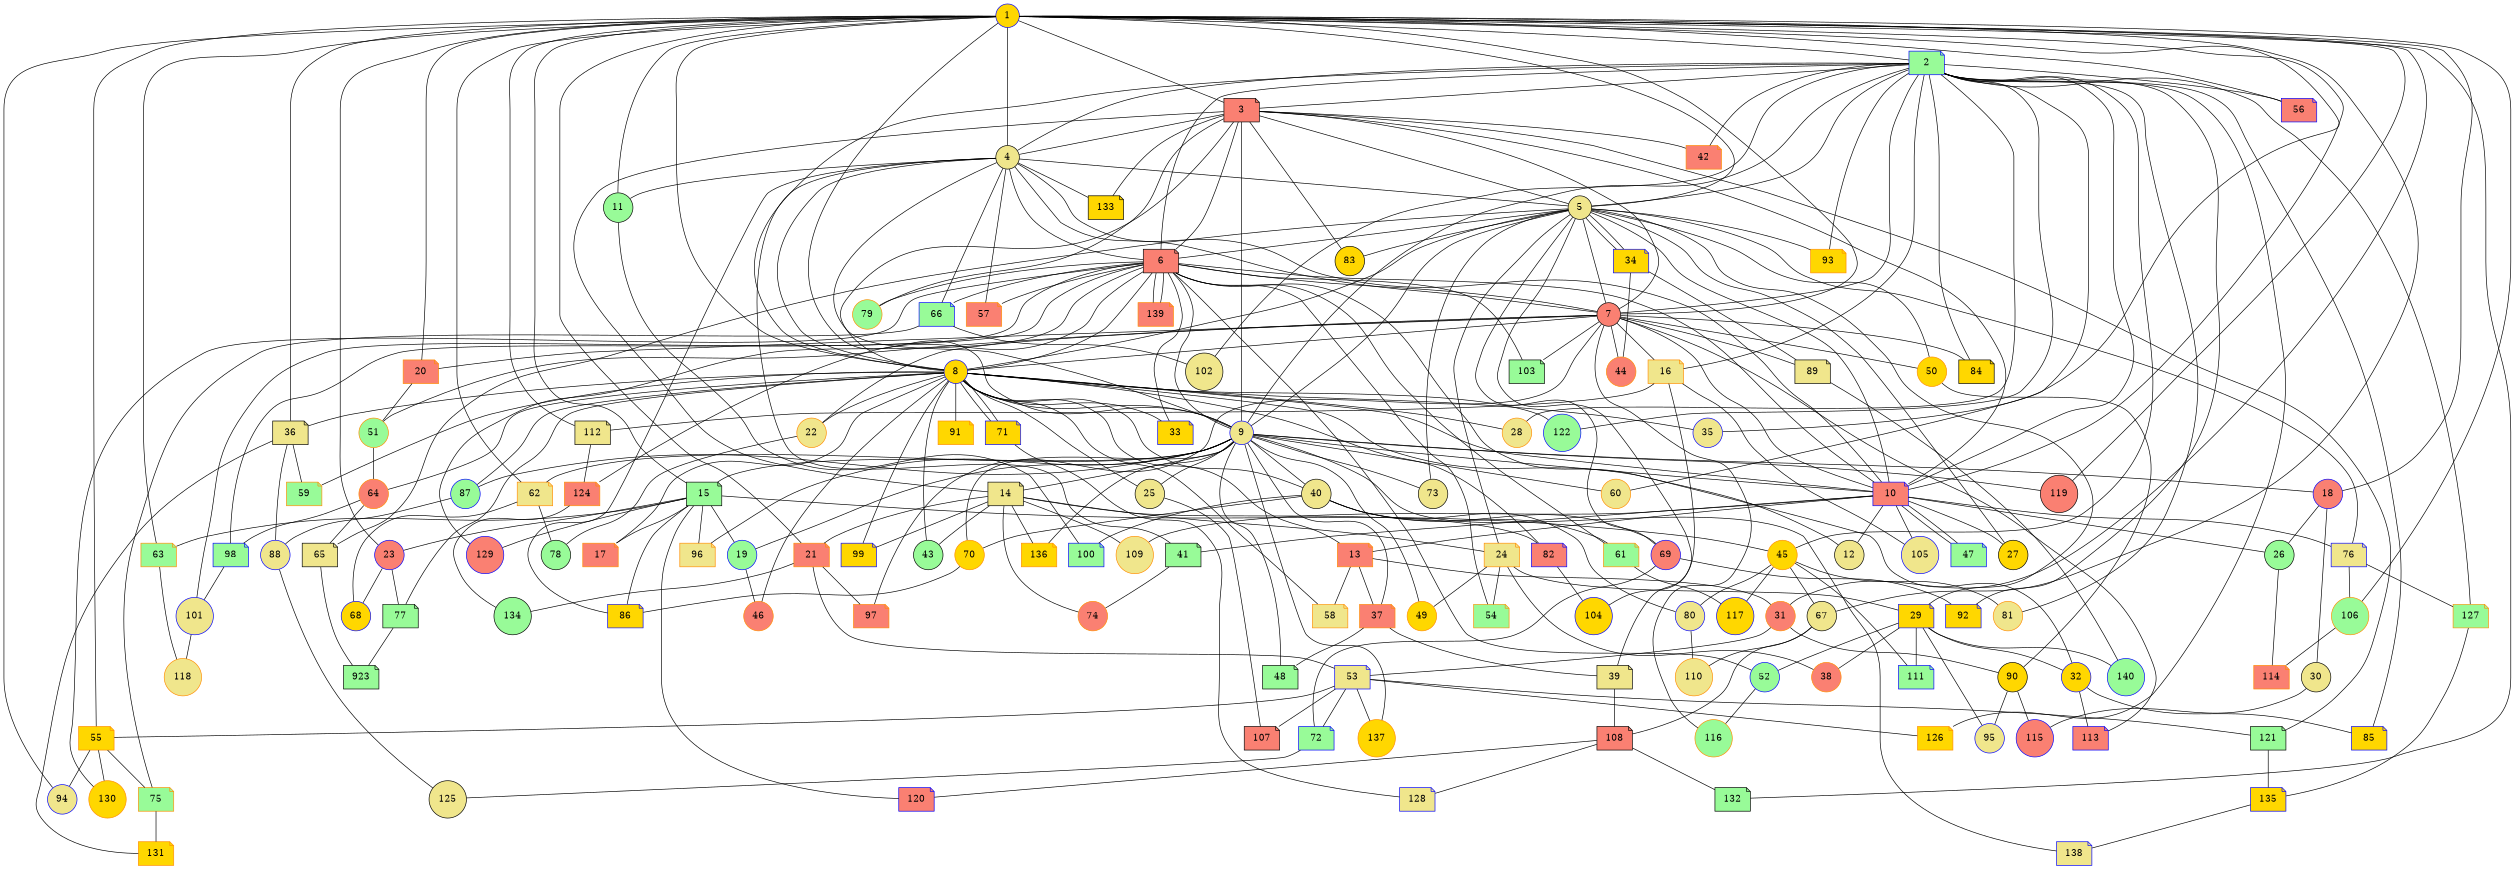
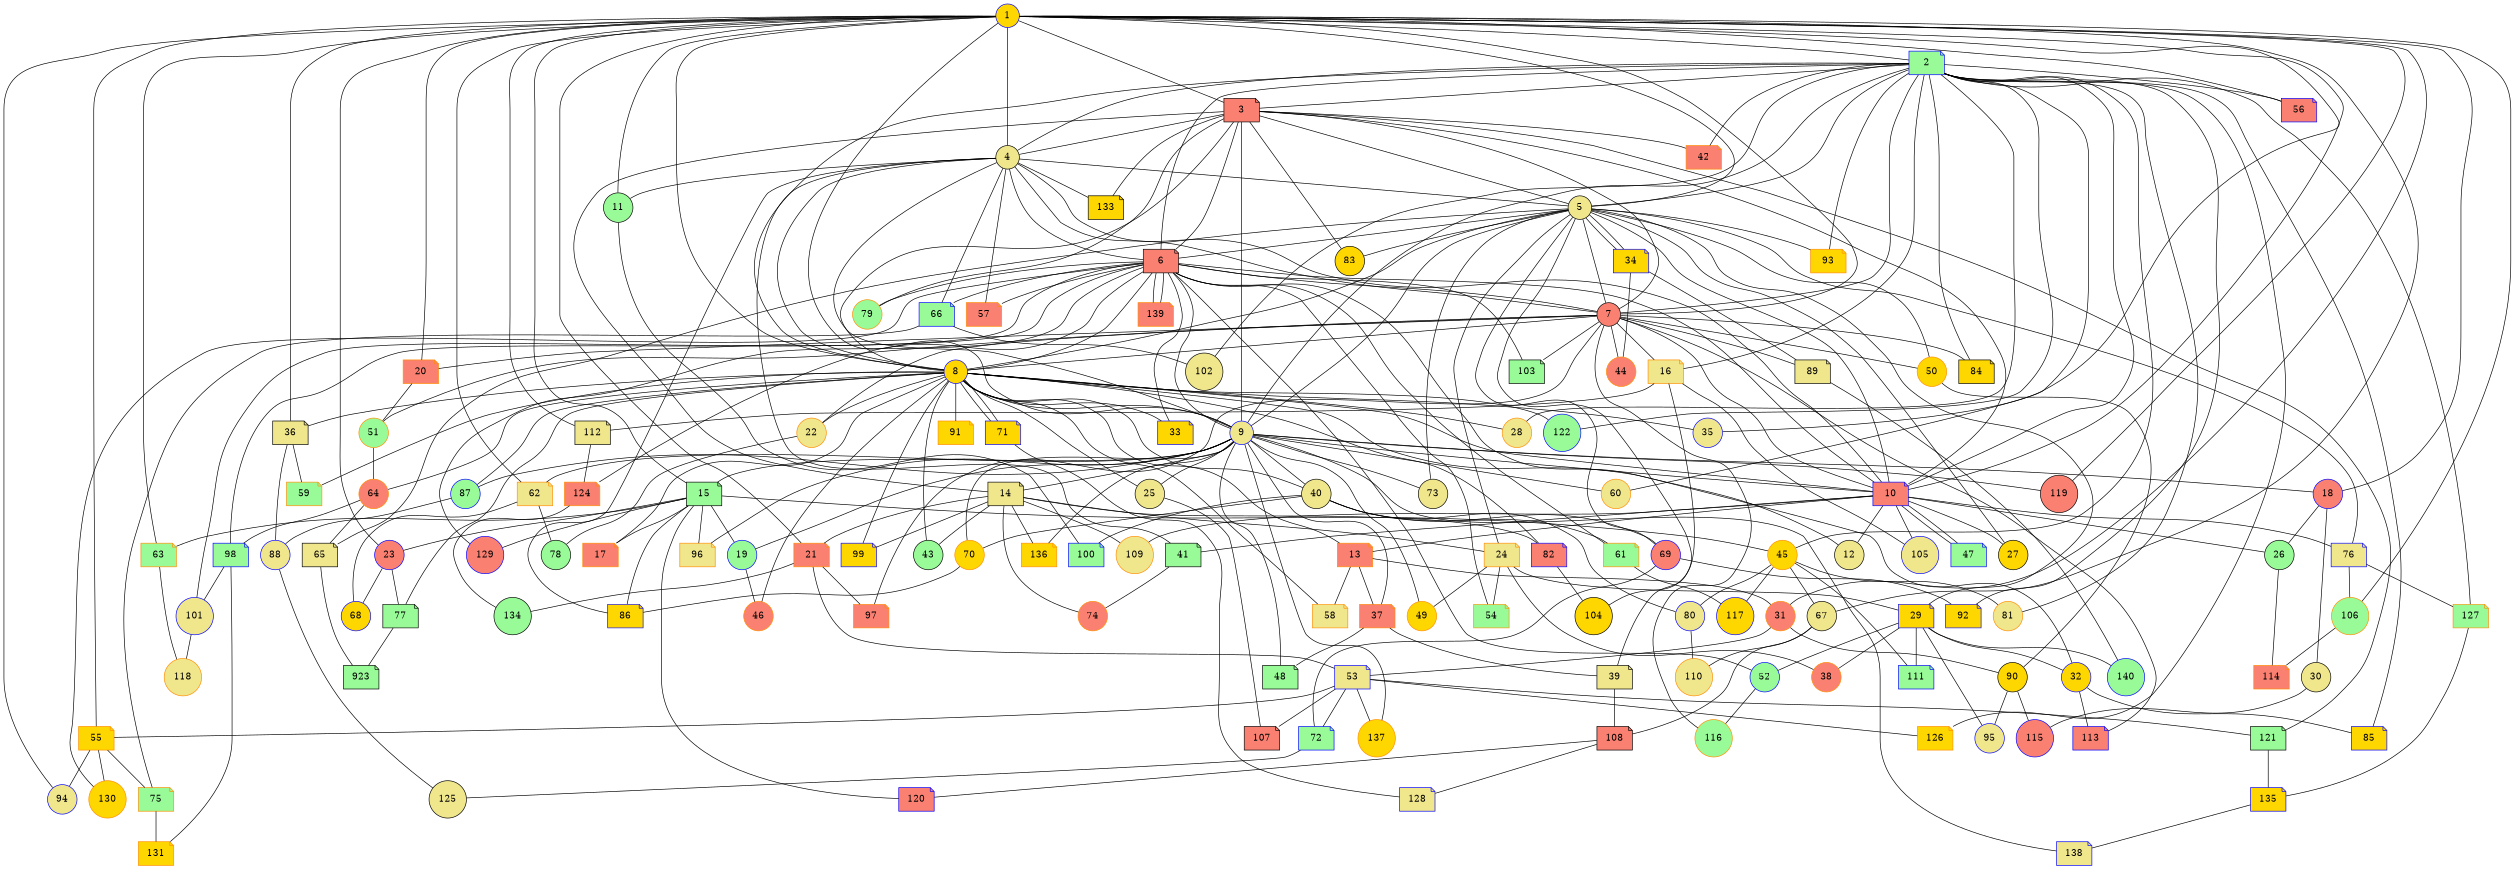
  graph {
    node [color=darkorange fillcolor=khaki shape=note style=filled]
    1 [color=blue fillcolor=gold shape=circle]
    2 [color=blue fillcolor=palegreen]
    3 [color=black fillcolor=salmon]
    4 [color=black shape=circle]
    5 [color=black shape=circle]
    7 [color=black fillcolor=salmon shape=circle]
    8 [color=blue fillcolor=gold shape=circle]
    9 [color=blue shape=circle]
    10 [color=blue fillcolor=salmon]
    11 [color=black fillcolor=palegreen shape=circle]
    15 [color=black fillcolor=palegreen]
    18 [color=blue fillcolor=salmon shape=circle]
    20 [fillcolor=salmon]
    21 [fillcolor=salmon]
    23 [color=blue fillcolor=salmon shape=circle]
    31 [fillcolor=salmon shape=circle]
    35 [color=blue shape=circle]
    36 [color=black]
    55 [fillcolor=gold]
    56 [color=blue fillcolor=salmon]
    62
    63 [fillcolor=palegreen]
    67 [color=black shape=circle]
    94 [color=blue shape=circle]
    106 [fillcolor=palegreen shape=circle]
    112 [color=black]
    119 [color=black fillcolor=salmon shape=circle]
-   132 [color=black fillcolor=palegreen]
    6 [color=black fillcolor=salmon]
    16
    28 [shape=circle]
    42 [fillcolor=salmon]
    45 [fillcolor=gold shape=circle]
    60 [shape=circle]
    81 [shape=circle]
    84 [color=black fillcolor=gold]
    85 [color=blue fillcolor=gold]
    92 [color=blue fillcolor=gold]
    93 [fillcolor=gold]
    102 [color=black shape=circle]
    122 [color=blue fillcolor=palegreen shape=circle]
    126 [fillcolor=gold]
    127 [fillcolor=palegreen]
    14 [color=black]
    79 [fillcolor=palegreen shape=circle]
    83 [color=black fillcolor=gold shape=circle]
    121 [color=black fillcolor=palegreen]
    133 [color=black fillcolor=gold]
    41 [color=black fillcolor=palegreen]
    57 [fillcolor=salmon]
    66 [color=blue fillcolor=palegreen]
    86 [color=blue fillcolor=gold]
    24
    27 [color=black fillcolor=gold shape=circle]
    29 [color=blue fillcolor=gold]
    34 [color=blue fillcolor=gold]
    39 [color=black]
    50 [fillcolor=gold shape=circle]
    65 [color=black]
    69 [color=blue fillcolor=salmon shape=circle]
    73 [color=black shape=circle]
    76 [color=blue]
    12 [color=black shape=circle]
    33 [color=blue fillcolor=gold]
    52 [color=blue fillcolor=palegreen shape=circle]
    54 [fillcolor=palegreen]
    61 [fillcolor=palegreen]
    98 [color=blue fillcolor=palegreen]
    101 [color=blue shape=circle]
    103 [color=black fillcolor=palegreen]
    124 [fillcolor=salmon]
    129 [color=blue fillcolor=salmon shape=circle]
    130 [fillcolor=gold shape=circle]
    139 [fillcolor=salmon]
    22 [shape=circle]
    44 [fillcolor=salmon shape=circle]
    51 [fillcolor=palegreen shape=circle]
    89 [color=black]
    97 [fillcolor=salmon]
    113 [color=blue fillcolor=salmon]
    116 [fillcolor=palegreen shape=circle]
    13 [fillcolor=salmon]
    17 [fillcolor=salmon]
    25 [color=black shape=circle]
    32 [color=blue fillcolor=gold shape=circle]
    40 [color=black shape=circle]
    43 [color=black fillcolor=palegreen shape=circle]
    46 [fillcolor=salmon shape=circle]
    58
    59 [fillcolor=palegreen]
    64 [fillcolor=salmon shape=circle]
    71 [color=blue fillcolor=gold]
    77 [color=black fillcolor=palegreen]
    82 [color=blue fillcolor=salmon]
    87 [color=blue fillcolor=palegreen shape=circle]
    91 [fillcolor=gold]
    99 [color=blue fillcolor=gold]
    19 [color=blue fillcolor=palegreen shape=circle]
    37 [fillcolor=salmon]
    48 [color=black fillcolor=palegreen]
    49 [fillcolor=gold shape=circle]
    70 [fillcolor=gold shape=circle]
    96
    136 [fillcolor=gold]
    137 [fillcolor=gold shape=circle]
    138 [color=blue]
    26 [color=black fillcolor=palegreen shape=circle]
    47 [color=blue fillcolor=palegreen]
    105 [color=blue shape=circle]
    109 [shape=circle]
    100 [color=blue fillcolor=palegreen]
    120 [color=blue fillcolor=salmon]
    30 [color=black shape=circle]
    53 [color=blue]
    134 [color=black fillcolor=palegreen shape=circle]
    68 [color=blue fillcolor=gold shape=circle]
    90 [color=black fillcolor=gold shape=circle]
    88 [color=blue shape=circle]
    131 [fillcolor=gold]
    75 [fillcolor=palegreen]
    78 [color=black fillcolor=palegreen shape=circle]
    118 [shape=circle]
    108 [color=black fillcolor=salmon]
    110 [shape=circle]
    114 [fillcolor=salmon]
-   104 [color=blue fillcolor=gold shape=circle]
+   104 [color=black fillcolor=gold shape=circle]
    111 [color=blue fillcolor=palegreen]
    80 [color=blue shape=circle]
    117 [color=blue fillcolor=gold shape=circle]
    135 [color=blue fillcolor=gold]
    74 [fillcolor=salmon shape=circle]
    38 [fillcolor=salmon shape=circle]
    95 [color=blue shape=circle]
    140 [color=blue fillcolor=palegreen shape=circle]
    n135 [color=black fillcolor=palegreen label=923]
    72 [color=blue fillcolor=palegreen]
    107 [color=black fillcolor=salmon]
    128 [color=blue]
    115 [color=blue fillcolor=salmon shape=circle]
    125 [color=black shape=circle]
    1 -- 2
    1 -- 3
    1 -- 4
    1 -- 5
    1 -- 7
    1 -- 8
    1 -- 9
    1 -- 10
    1 -- 11
    1 -- 15
    1 -- 18
    1 -- 20
    1 -- 21
    1 -- 23
    1 -- 31
    1 -- 35
    1 -- 36
    1 -- 55
    1 -- 56
    1 -- 62
    1 -- 63
    1 -- 67
    1 -- 94
    1 -- 106
    1 -- 112
    1 -- 119
-   1 -- 132
    2 -- 3
    2 -- 4
    2 -- 5
    2 -- 7
    2 -- 8
    2 -- 9
    2 -- 10
    2 -- 56
    2 -- 6
    2 -- 16
    2 -- 28
    2 -- 42
    2 -- 45
    2 -- 60
    2 -- 81
    2 -- 84
    2 -- 85
    2 -- 92
    2 -- 93
    2 -- 102
    2 -- 122
    2 -- 126
    2 -- 127
    3 -- 4
    3 -- 5
    3 -- 7
    3 -- 8
    3 -- 9
    3 -- 10
    3 -- 6
    3 -- 42
    3 -- 14
    3 -- 79
    3 -- 83
    3 -- 121
    3 -- 133
    4 -- 5
    4 -- 7
    4 -- 8
    4 -- 9
    4 -- 10
    4 -- 11
    4 -- 6
    4 -- 133
    4 -- 41
    4 -- 57
    4 -- 66
    4 -- 86
    5 -- 7
    5 -- 8
    5 -- 9
    5 -- 10
    5 -- 6
    5 -- 93
    5 -- 83
    5 -- 24
    5 -- 27
    5 -- 29
    5 -- 34
    5 -- 34
    5 -- 39
    5 -- 50
    5 -- 65
    5 -- 69
    5 -- 73
    5 -- 76
    7 -- 8
    7 -- 10
    7 -- 20
    7 -- 16
    7 -- 84
    7 -- 50
    7 -- 103
    7 -- 22
    7 -- 44
    7 -- 51
    7 -- 89
    7 -- 97
    7 -- 113
    7 -- 116
    8 -- 9
    8 -- 10
    8 -- 35
    8 -- 36
    8 -- 28
    8 -- 122
    8 -- 33
    8 -- 22
    8 -- 13
    8 -- 17
    8 -- 25
    8 -- 32
    8 -- 40
    8 -- 43
    8 -- 46
    8 -- 58
    8 -- 59
    8 -- 64
    8 -- 71
    8 -- 71
    8 -- 77
    8 -- 82
    8 -- 87
    8 -- 91
    8 -- 99
    9 -- 10
    9 -- 15
    9 -- 18
    9 -- 62
    9 -- 119
    9 -- 60
    9 -- 14
    9 -- 73
    9 -- 25
    9 -- 40
    9 -- 87
    9 -- 19
    9 -- 37
    9 -- 48
    9 -- 49
    9 -- 70
    9 -- 96
    9 -- 136
    9 -- 137
    9 -- 138
    10 -- 41
    10 -- 27
    10 -- 76
    10 -- 12
    10 -- 13
    10 -- 26
    10 -- 47
    10 -- 47
    10 -- 105
    10 -- 109
    11 -- 100
    15 -- 23
    15 -- 63
    15 -- 45
    15 -- 86
    15 -- 129
    15 -- 17
    15 -- 19
    15 -- 96
    15 -- 120
    18 -- 26
    18 -- 30
    20 -- 51
    21 -- 97
    21 -- 53
    21 -- 134
    23 -- 77
    23 -- 68
    31 -- 53
    31 -- 90
    36 -- 59
    36 -- 88
-   36 -- 131
+   98 -- 131
    55 -- 94
    55 -- 130
    55 -- 75
    62 -- 68
    62 -- 78
    63 -- 118
    67 -- 108
    67 -- 110
    106 -- 114
    112 -- 124
    6 -- 7
    6 -- 8
    6 -- 9
    6 -- 10
    6 -- 79
    6 -- 57
    6 -- 66
    6 -- 12
    6 -- 33
    6 -- 52
    6 -- 54
    6 -- 61
    6 -- 98
    6 -- 101
    6 -- 103
    6 -- 124
    6 -- 129
    6 -- 130
    6 -- 139
    6 -- 139
    16 -- 112
    16 -- 105
    16 -- 104
    45 -- 67
    45 -- 81
    45 -- 111
    45 -- 80
    45 -- 117
    127 -- 135
    14 -- 21
    14 -- 24
    14 -- 43
    14 -- 82
    14 -- 99
    14 -- 136
    14 -- 109
    14 -- 74
    121 -- 135
    41 -- 74
    66 -- 102
    66 -- 75
    24 -- 29
    24 -- 54
    24 -- 49
    24 -- 38
    29 -- 52
    29 -- 32
    29 -- 111
    29 -- 38
    29 -- 95
    29 -- 140
    34 -- 44
    34 -- 89
    39 -- 108
    50 -- 90
    65 -- n135
    69 -- 92
    69 -- 72
    76 -- 106
    76 -- 127
    52 -- 116
    61 -- 117
    98 -- 101
    101 -- 118
    124 -- 134
    22 -- 78
    51 -- 64
    89 -- 140
    13 -- 31
    13 -- 58
    13 -- 37
    25 -- 107
    32 -- 85
    32 -- 113
    40 -- 69
    40 -- 61
    40 -- 70
    40 -- 100
    40 -- 80
    64 -- 65
    64 -- 98
    71 -- 128
    77 -- n135
    82 -- 104
    87 -- 88
    19 -- 46
    37 -- 39
    37 -- 48
    70 -- 86
    26 -- 114
    30 -- 115
    53 -- 55
    53 -- 126
    53 -- 121
    53 -- 137
    53 -- 72
    53 -- 107
    90 -- 95
    90 -- 115
    88 -- 125
    75 -- 131
-   108 -- 132
    108 -- 120
    108 -- 128
    80 -- 110
    135 -- 138
    72 -- 125
  }
